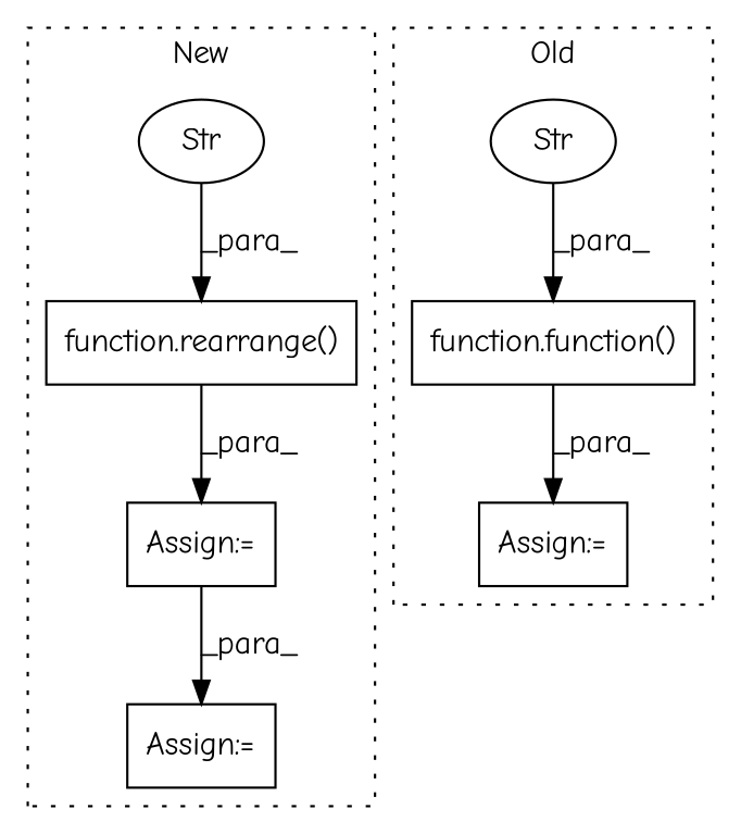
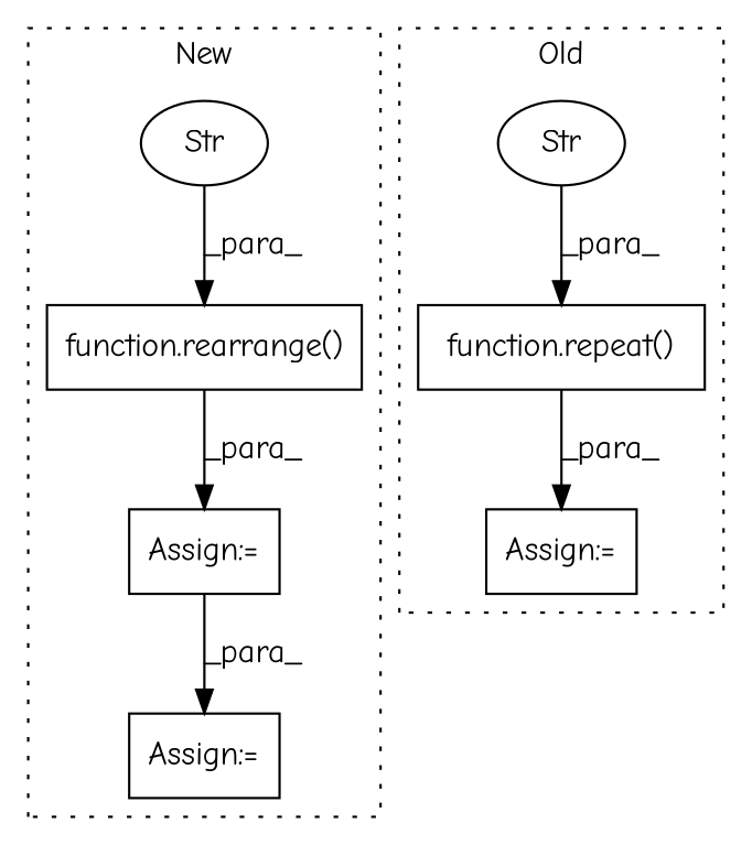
  digraph {
    fontname="Comic Neue"
    node [a=68 l=3 shape=box fontname="Comic Neue"]
    edge [fontname="Comic Neue"]
    n1 [a=75 l="10,1" label="function.rearrange()" s="6873,6907"]
    n2 [label="Assign:=" s=7646]
    n3 [a=66 l=21 label=Str s=6886 shape=ellipse]
    n4 [label="Assign:=" s=6821]
-   n5 [a=75 l="7,21" label="function.function()" s="5867,5897"]
+   n5 [a=75 l="7,21" label="function.repeat()" s="5867,5897"]
    n6 [a=66 l=20 label=Str s=5877 shape=ellipse]
    n7 [label="Assign:=" s=5864]
    subgraph cluster_1 {
      label=New
      style=dotted
      n1
      n2
      n3
      n4
    }
    subgraph cluster_2 {
      label=Old
      style=dotted
      n5
      n6
      n7
    }
    n1 -> n4 [label=_para_]
    n3 -> n1 [label=_para_]
    n4 -> n2 [label=_para_]
    n5 -> n7 [label=_para_]
    n6 -> n5 [label=_para_]
  }
